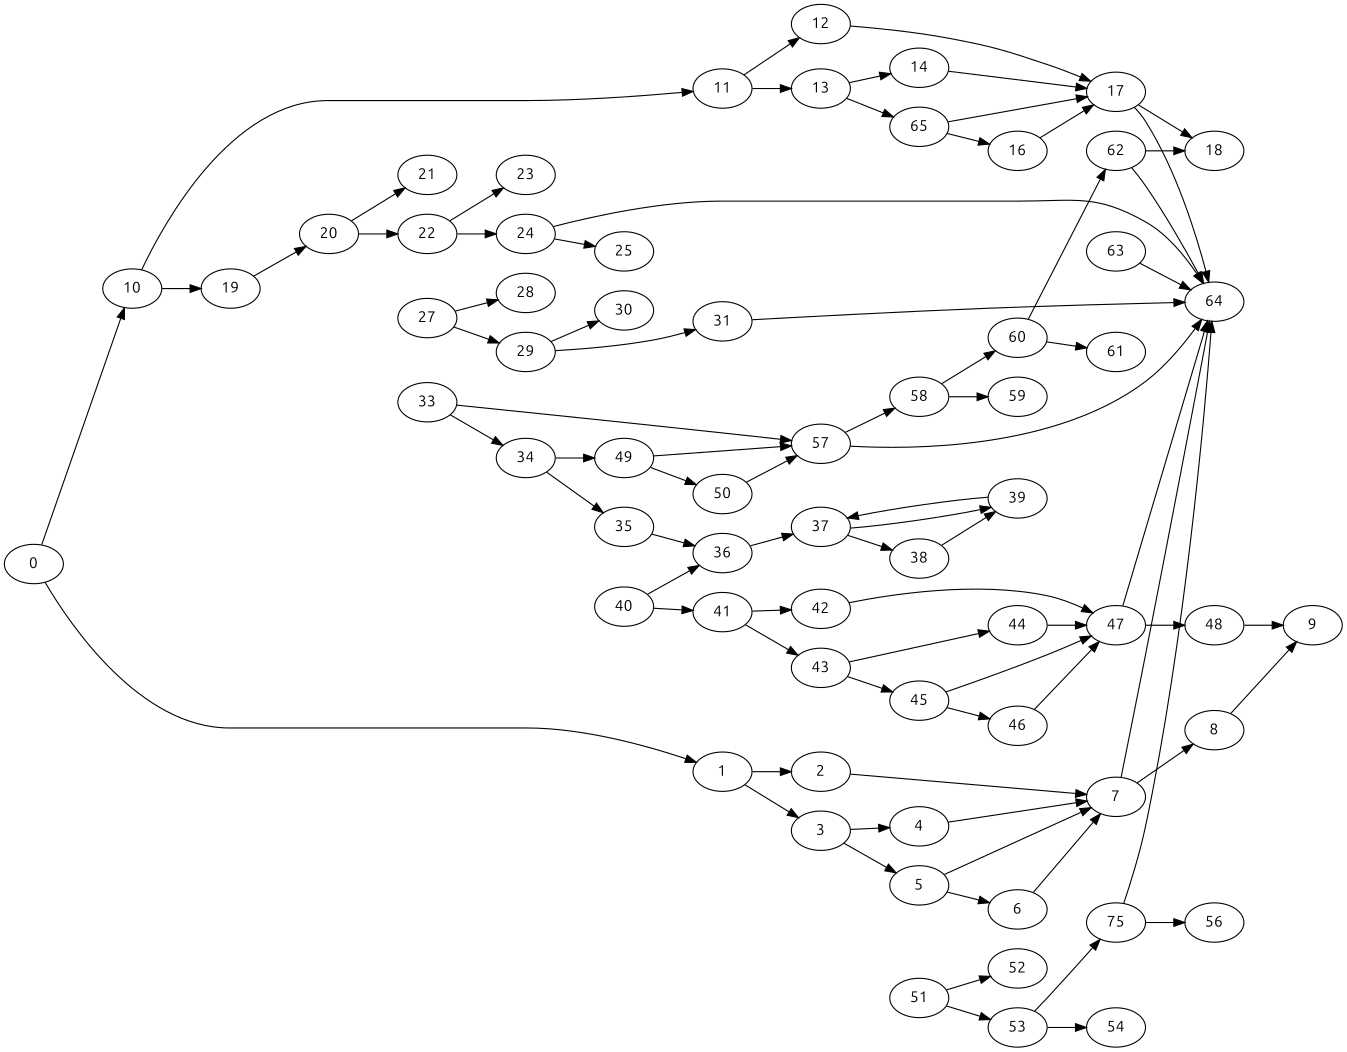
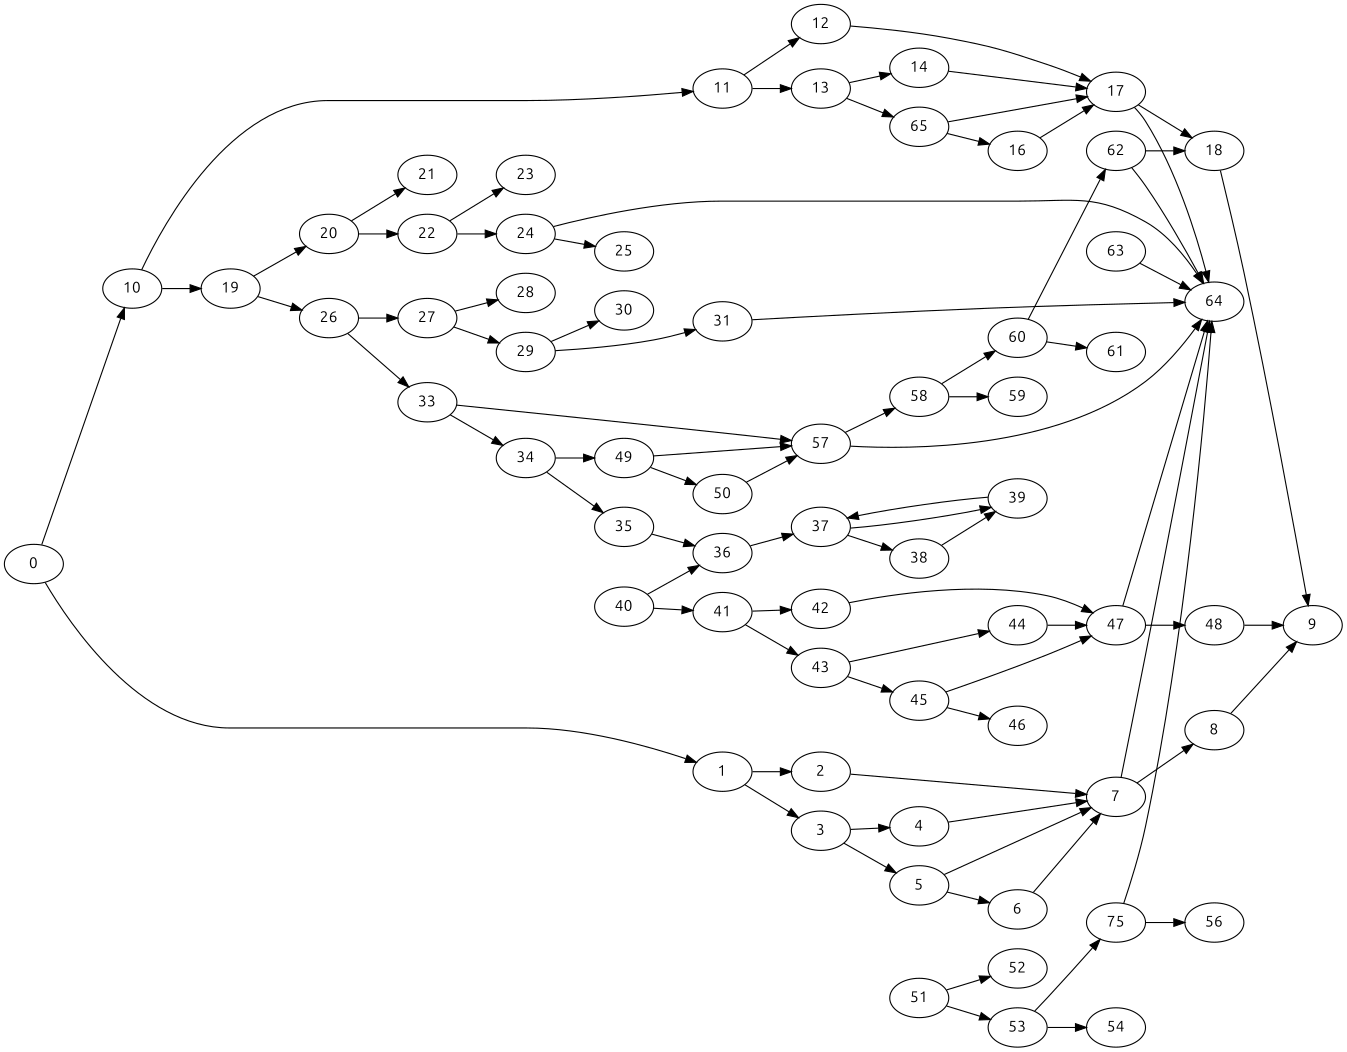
  digraph {
    fontname=Ubuntu
    rankdir=LR
    node [fontname=Ubuntu]
    edge [fontname=Ubuntu]
    0
    1
    10
    2
    3
    11
    19
    7
    4
    5
    8
    64
    6
    9
    12
    13
    20
+   26
    17
    14
    n21 [label=65]
    18
    16
    21
    22
    27
    33
    23
    24
    25
    28
    29
    34
    57
    30
    31
    35
    49
    58
    36
    50
    37
    38
    39
    40
    41
    42
    43
    47
    44
    45
    48
    46
    51
    52
    53
    54
    n58 [label=75]
    56
    59
    60
    61
    62
    63
    0 -> 1
    0 -> 10
    1 -> 2
    1 -> 3
    10 -> 11
    10 -> 19
    2 -> 7
    3 -> 4
    3 -> 5
    11 -> 12
    11 -> 13
    19 -> 20
+   19 -> 26
    7 -> 8
    7 -> 64
    4 -> 7
    5 -> 7
    5 -> 6
    8 -> 9
    6 -> 7
    12 -> 17
    13 -> 14
    13 -> n21
    20 -> 21
    20 -> 22
+   26 -> 27
+   26 -> 33
    17 -> 64
    17 -> 18
    14 -> 17
    n21 -> 17
    n21 -> 16
+   18 -> 9
    16 -> 17
    22 -> 23
    22 -> 24
    27 -> 28
    27 -> 29
    33 -> 34
    33 -> 57
    24 -> 64
    24 -> 25
    29 -> 30
    29 -> 31
    34 -> 35
    34 -> 49
    57 -> 64
    57 -> 58
    31 -> 64
    35 -> 36
    49 -> 57
    49 -> 50
    58 -> 59
    58 -> 60
    36 -> 37
    50 -> 57
    37 -> 38
    37 -> 39
    38 -> 39
    39 -> 37
    40 -> 36
    40 -> 41
    41 -> 42
    41 -> 43
    42 -> 47
    43 -> 44
    43 -> 45
    47 -> 64
    47 -> 48
    44 -> 47
    45 -> 47
    45 -> 46
    48 -> 9
-   46 -> 47
    51 -> 52
    51 -> 53
    53 -> 54
    53 -> n58
    n58 -> 64
    n58 -> 56
    60 -> 61
    60 -> 62
    62 -> 64
    62 -> 18
    63 -> 64
  }
